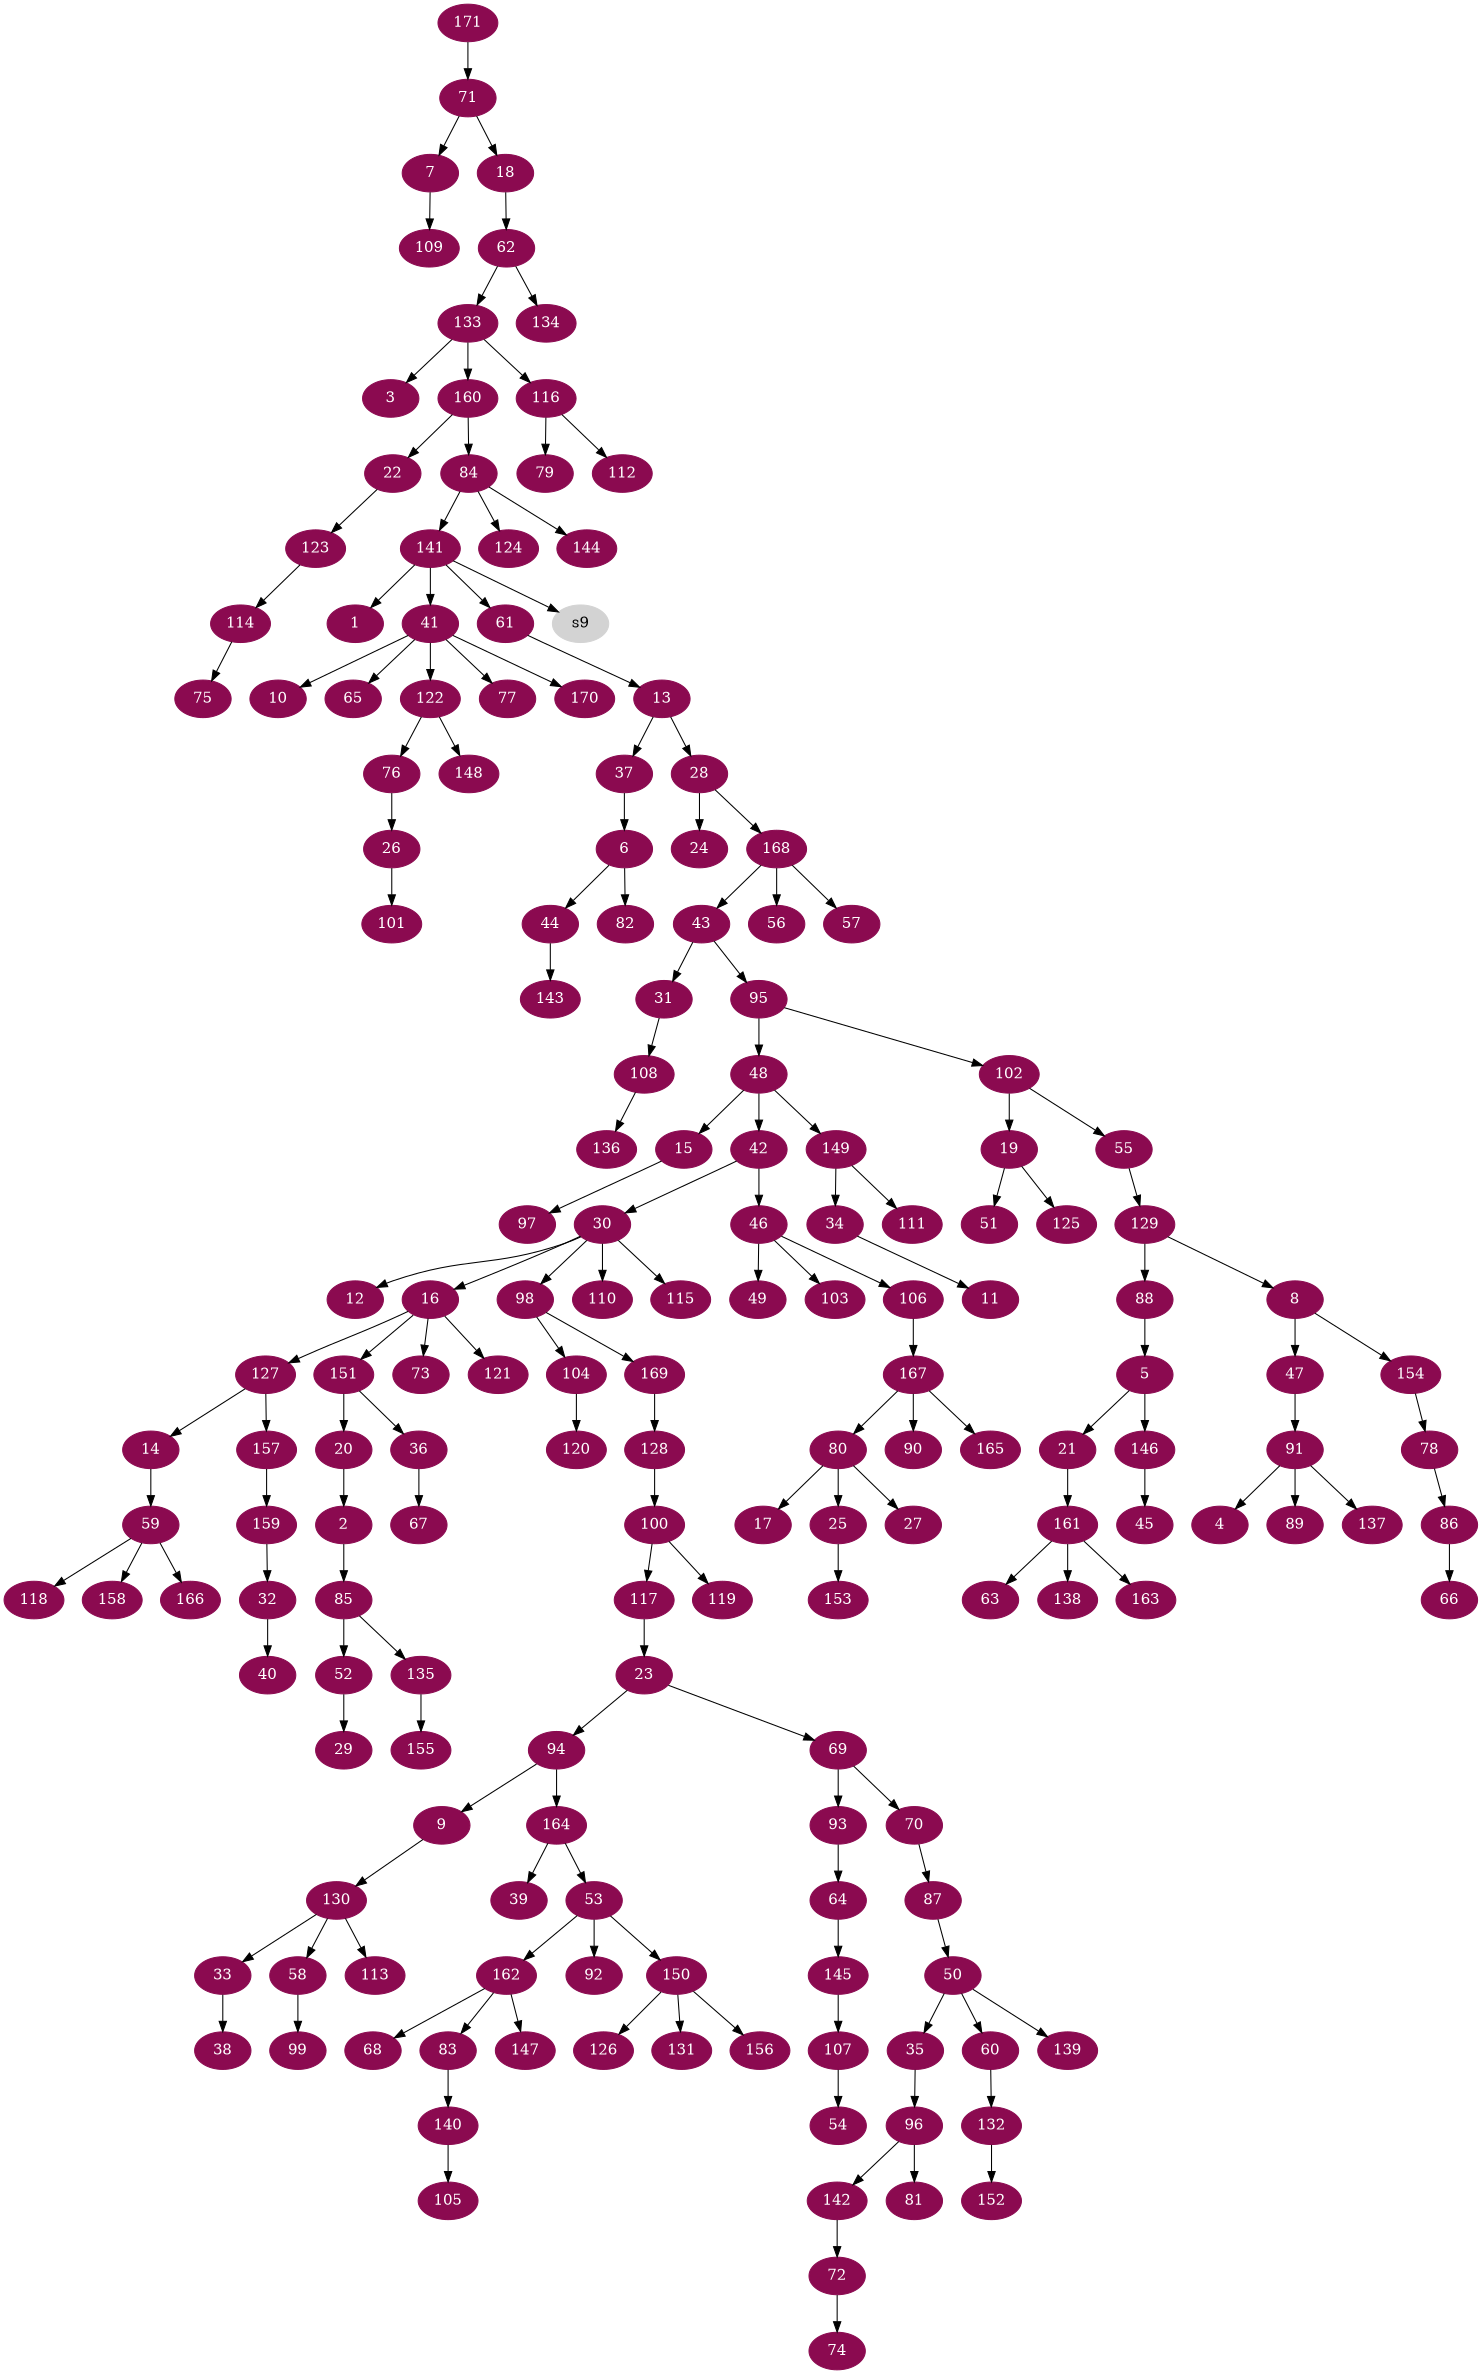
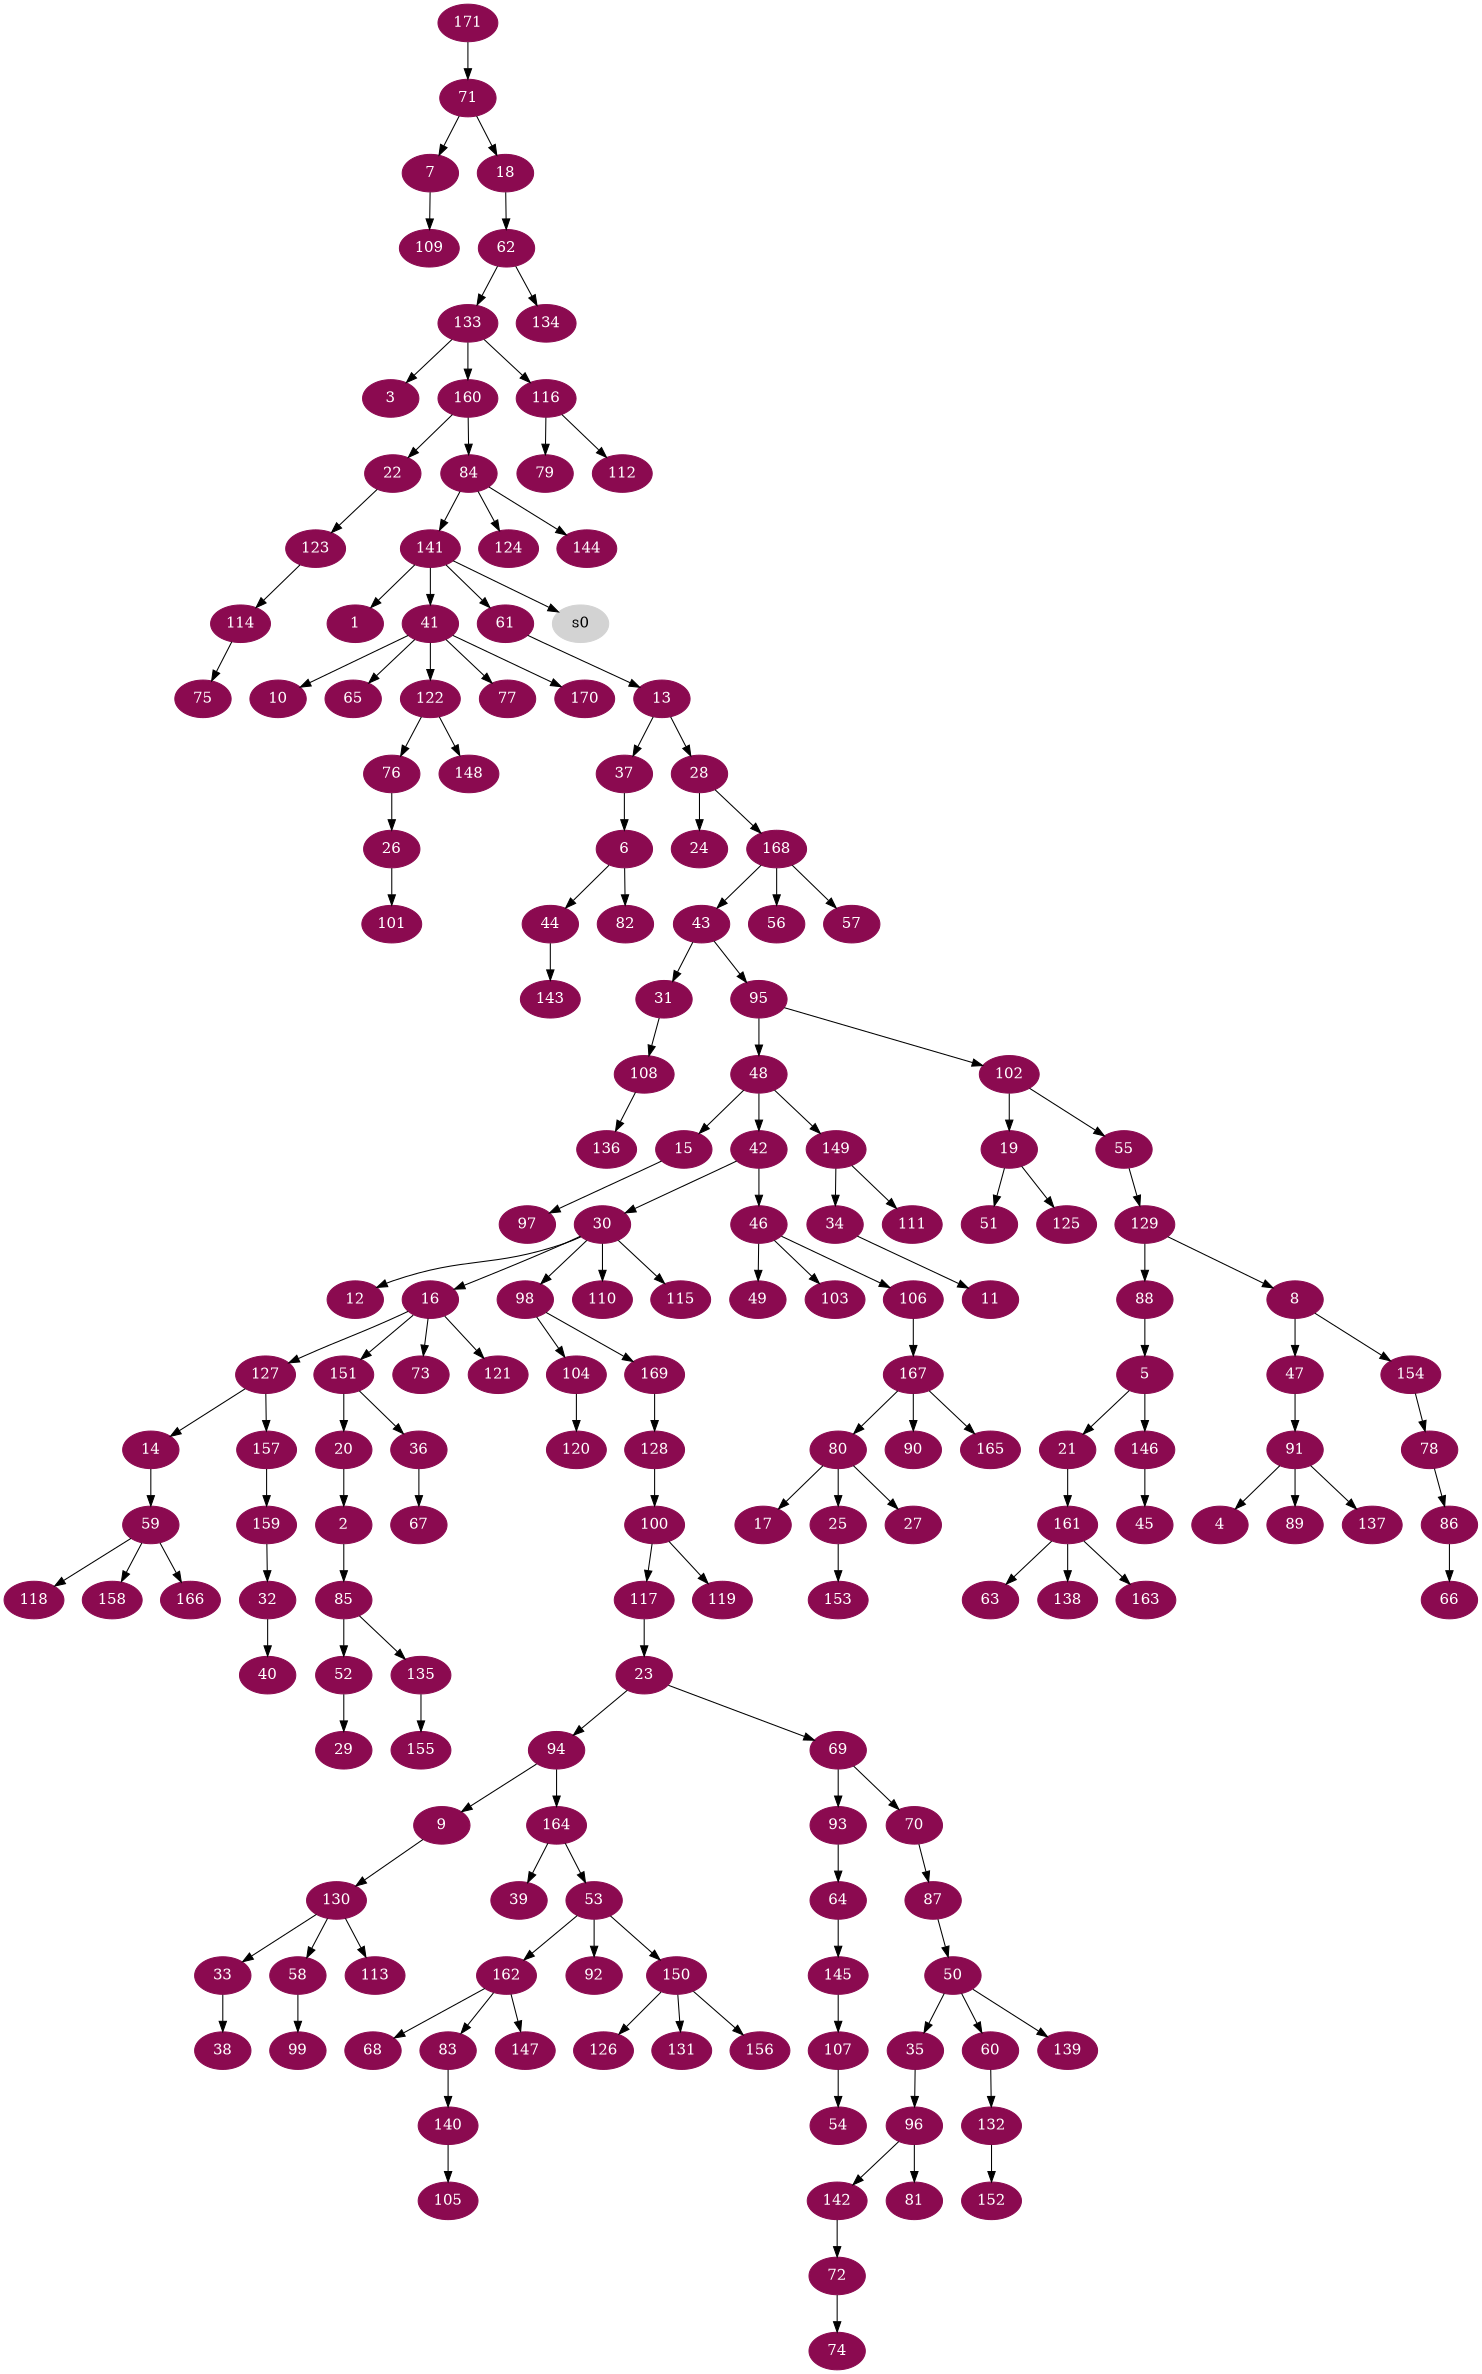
  digraph {
    node [color=deeppink4 fontcolor=white style=filled]
    141
    1
    41
    61
-   s0 [color=lightgrey fontcolor=black label=s9]
+   s0 [color=lightgrey fontcolor=black]
    20
    2
    85
    133
    3
    160
    116
    91
    4
    89
    137
    88
    5
    21
    146
    37
    6
    44
    82
    71
    7
    18
    109
    129
    8
    47
    154
    94
    9
    164
    130
    10
    65
    122
    77
    170
    34
    11
    30
    12
    16
    98
    110
    115
    13
    28
    127
    14
    157
    59
    48
    15
    42
    149
    97
    151
    73
    121
    80
    17
    25
    27
    62
    102
    19
    55
    51
    125
    36
    161
    22
    84
    123
    117
    23
    69
    24
    168
    153
    76
    26
    101
    52
    29
    46
    43
    31
    95
    108
    159
    32
    40
    33
    58
    113
    38
    111
    50
    35
    60
    139
    96
    67
    39
    53
    56
    57
    143
    45
    49
    103
    106
    87
    135
    162
    92
    150
    107
    54
    99
    118
    158
    166
    132
    134
    63
    138
    163
    93
    64
    145
    86
    66
    68
    83
    147
    70
    171
    142
    72
    74
    114
    75
    148
    78
    79
    112
    167
    90
    165
    81
    140
    124
    144
    104
    169
    128
    100
    119
    120
    105
    136
    126
    131
    156
    152
    155
    141 -> 1
    141 -> 41
    141 -> 61
    141 -> s0
    41 -> 10
    41 -> 65
    41 -> 122
    41 -> 77
    41 -> 170
    61 -> 13
    20 -> 2
    2 -> 85
    85 -> 52
    85 -> 135
    133 -> 3
    133 -> 160
    133 -> 116
    160 -> 22
    160 -> 84
    116 -> 79
    116 -> 112
    91 -> 4
    91 -> 89
    91 -> 137
    88 -> 5
    5 -> 21
    5 -> 146
    21 -> 161
    146 -> 45
    37 -> 6
    6 -> 44
    6 -> 82
    44 -> 143
    71 -> 7
    71 -> 18
    7 -> 109
    18 -> 62
    129 -> 88
    129 -> 8
    8 -> 47
    8 -> 154
    47 -> 91
    154 -> 78
    94 -> 9
    94 -> 164
    9 -> 130
    164 -> 39
    164 -> 53
    130 -> 33
    130 -> 58
    130 -> 113
    122 -> 76
    122 -> 148
    34 -> 11
    30 -> 12
    30 -> 16
    30 -> 98
    30 -> 110
    30 -> 115
    16 -> 127
    16 -> 151
    16 -> 73
    16 -> 121
    98 -> 104
    98 -> 169
    13 -> 37
    13 -> 28
    28 -> 24
    28 -> 168
    127 -> 14
    127 -> 157
    14 -> 59
    157 -> 159
    59 -> 118
    59 -> 158
    59 -> 166
    48 -> 15
    48 -> 42
    48 -> 149
    15 -> 97
    42 -> 30
    42 -> 46
    149 -> 34
    149 -> 111
    151 -> 20
    151 -> 36
    80 -> 17
    80 -> 25
    80 -> 27
    25 -> 153
    62 -> 133
    62 -> 134
    102 -> 19
    102 -> 55
    19 -> 51
    19 -> 125
    55 -> 129
    36 -> 67
    161 -> 63
    161 -> 138
    161 -> 163
    22 -> 123
    84 -> 141
    84 -> 124
    84 -> 144
    123 -> 114
    117 -> 23
    23 -> 94
    23 -> 69
    69 -> 93
    69 -> 70
    168 -> 43
    168 -> 56
    168 -> 57
    76 -> 26
    26 -> 101
    52 -> 29
    46 -> 49
    46 -> 103
    46 -> 106
    43 -> 31
    43 -> 95
    31 -> 108
    95 -> 48
    95 -> 102
    108 -> 136
    159 -> 32
    32 -> 40
    33 -> 38
    58 -> 99
    50 -> 35
    50 -> 60
    50 -> 139
    35 -> 96
    60 -> 132
    96 -> 142
    96 -> 81
    53 -> 162
    53 -> 92
    53 -> 150
    106 -> 167
    87 -> 50
    135 -> 155
    162 -> 68
    162 -> 83
    162 -> 147
    150 -> 126
    150 -> 131
    150 -> 156
    107 -> 54
    132 -> 152
    93 -> 64
    64 -> 145
    145 -> 107
    86 -> 66
    83 -> 140
    70 -> 87
    171 -> 71
    142 -> 72
    72 -> 74
    114 -> 75
    78 -> 86
    167 -> 80
    167 -> 90
    167 -> 165
    140 -> 105
    104 -> 120
    169 -> 128
    128 -> 100
    100 -> 117
    100 -> 119
  }
